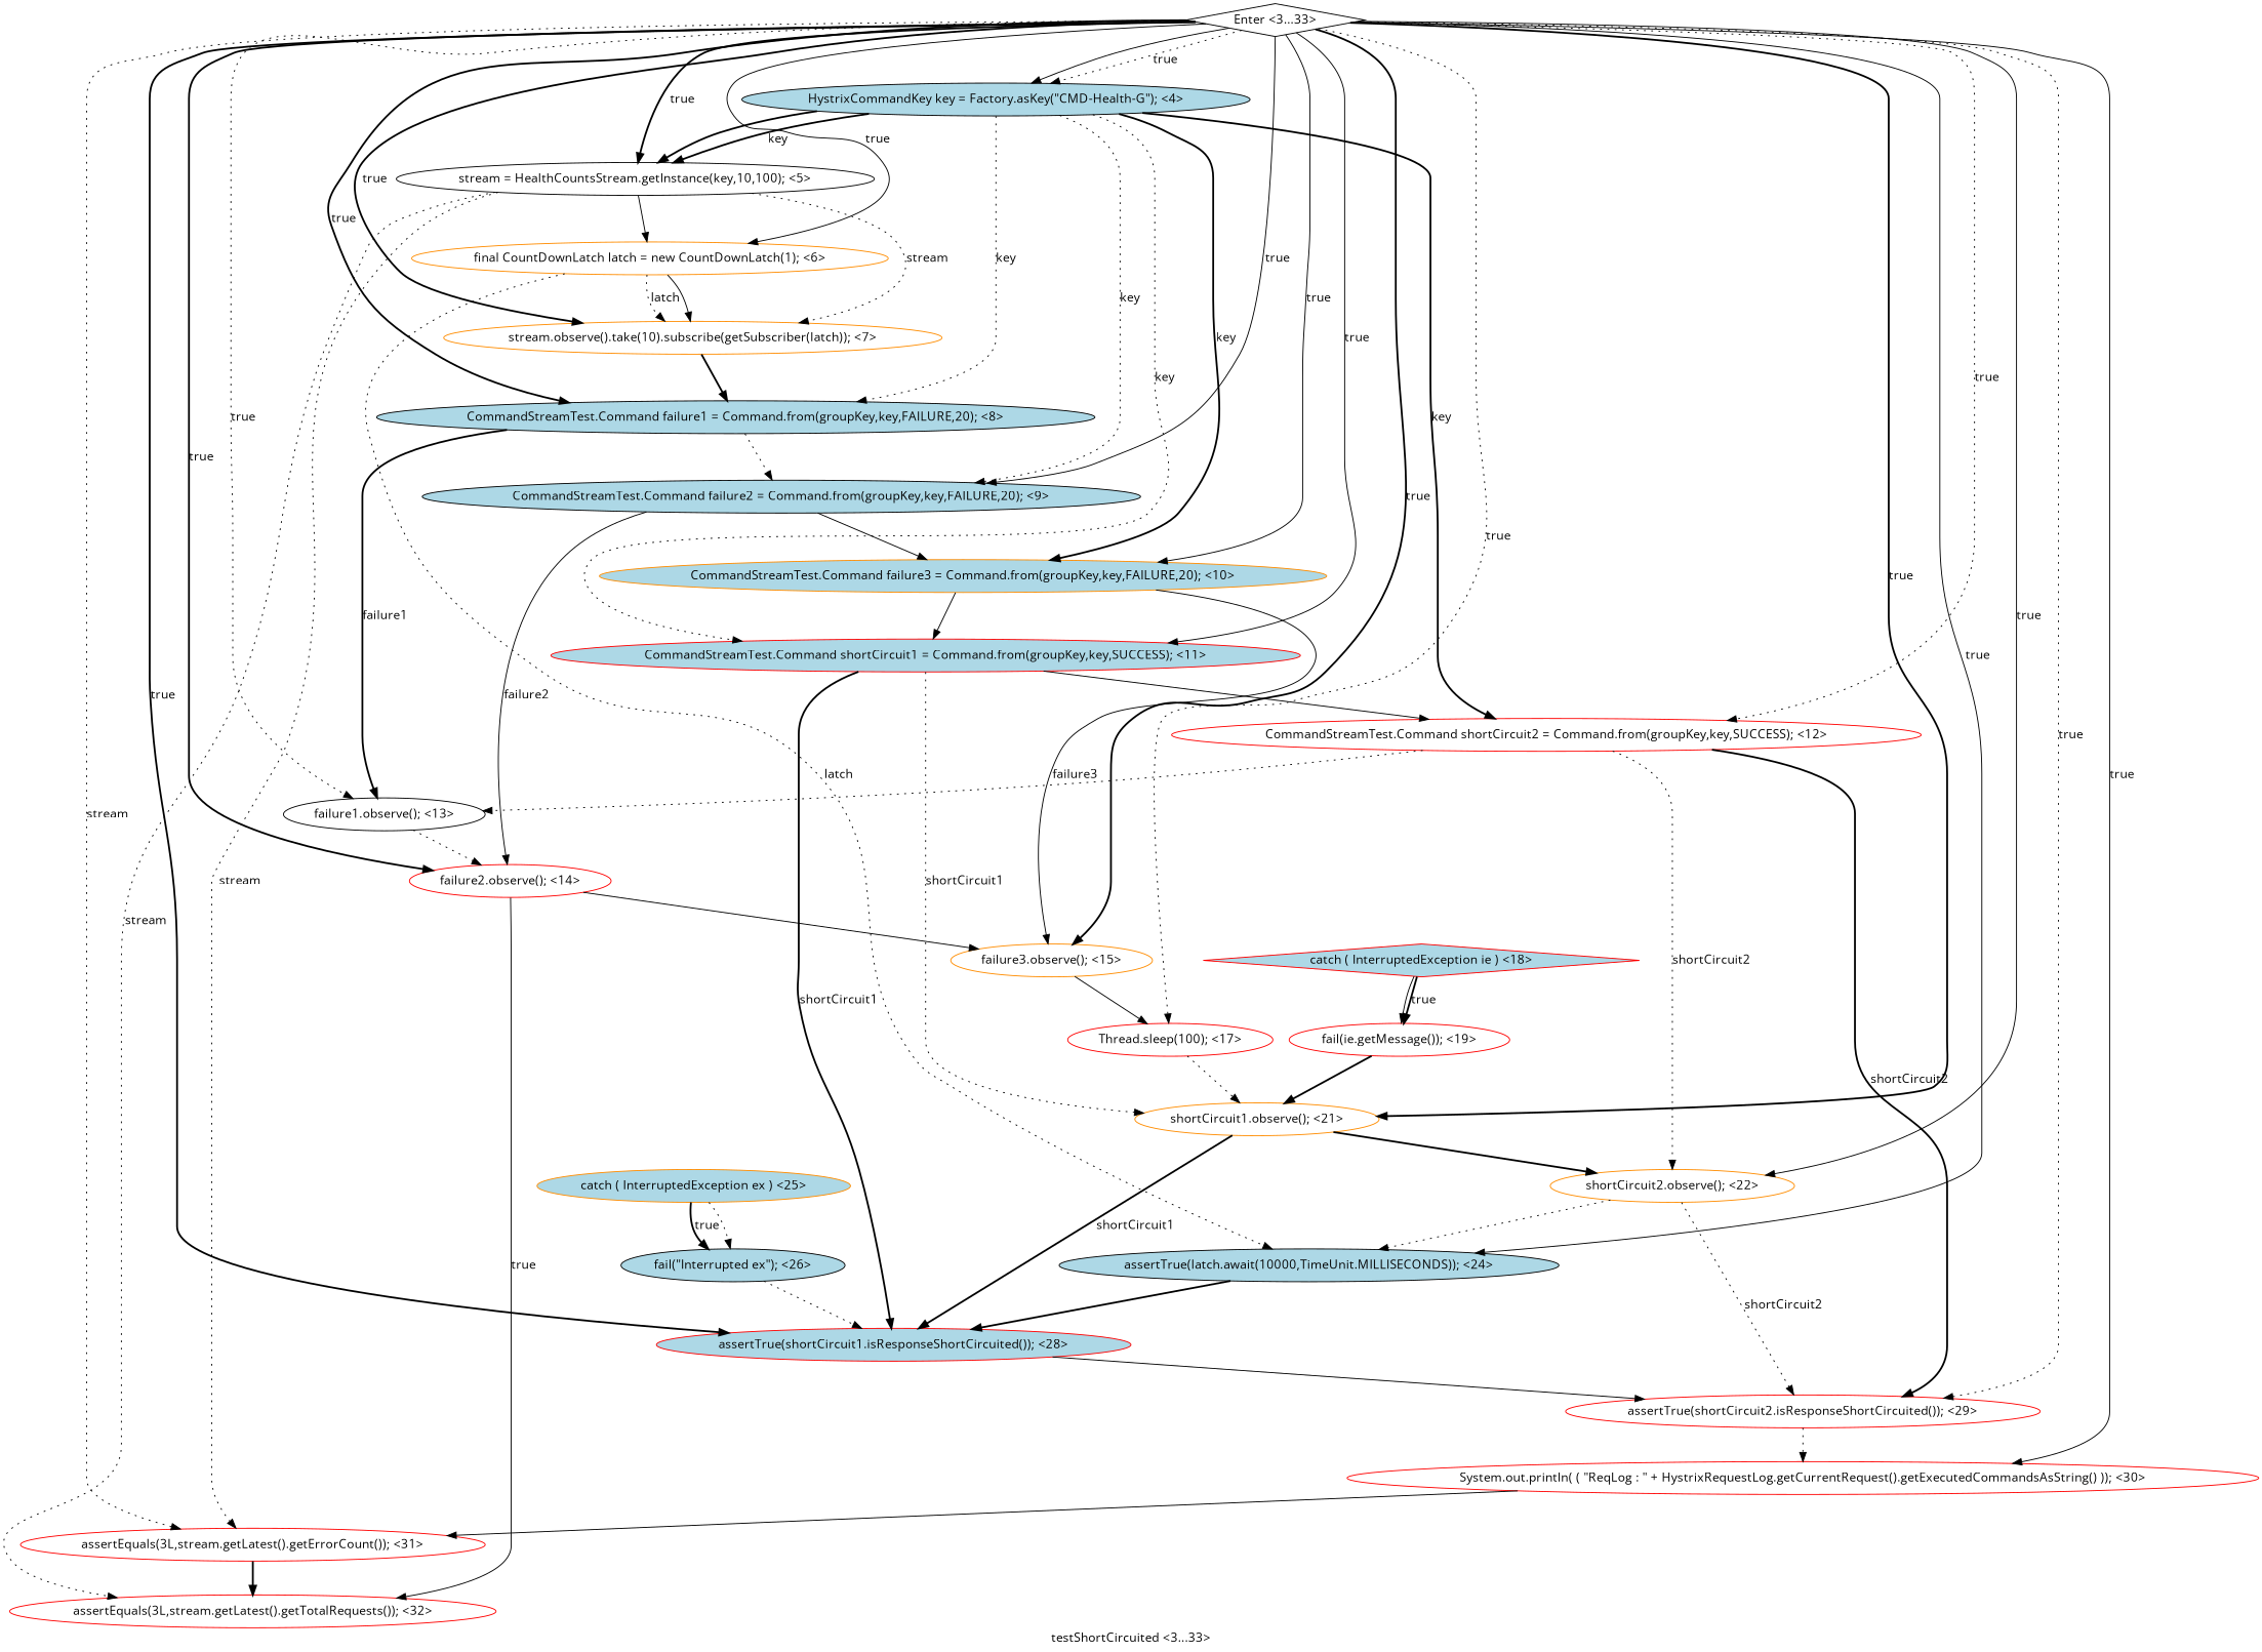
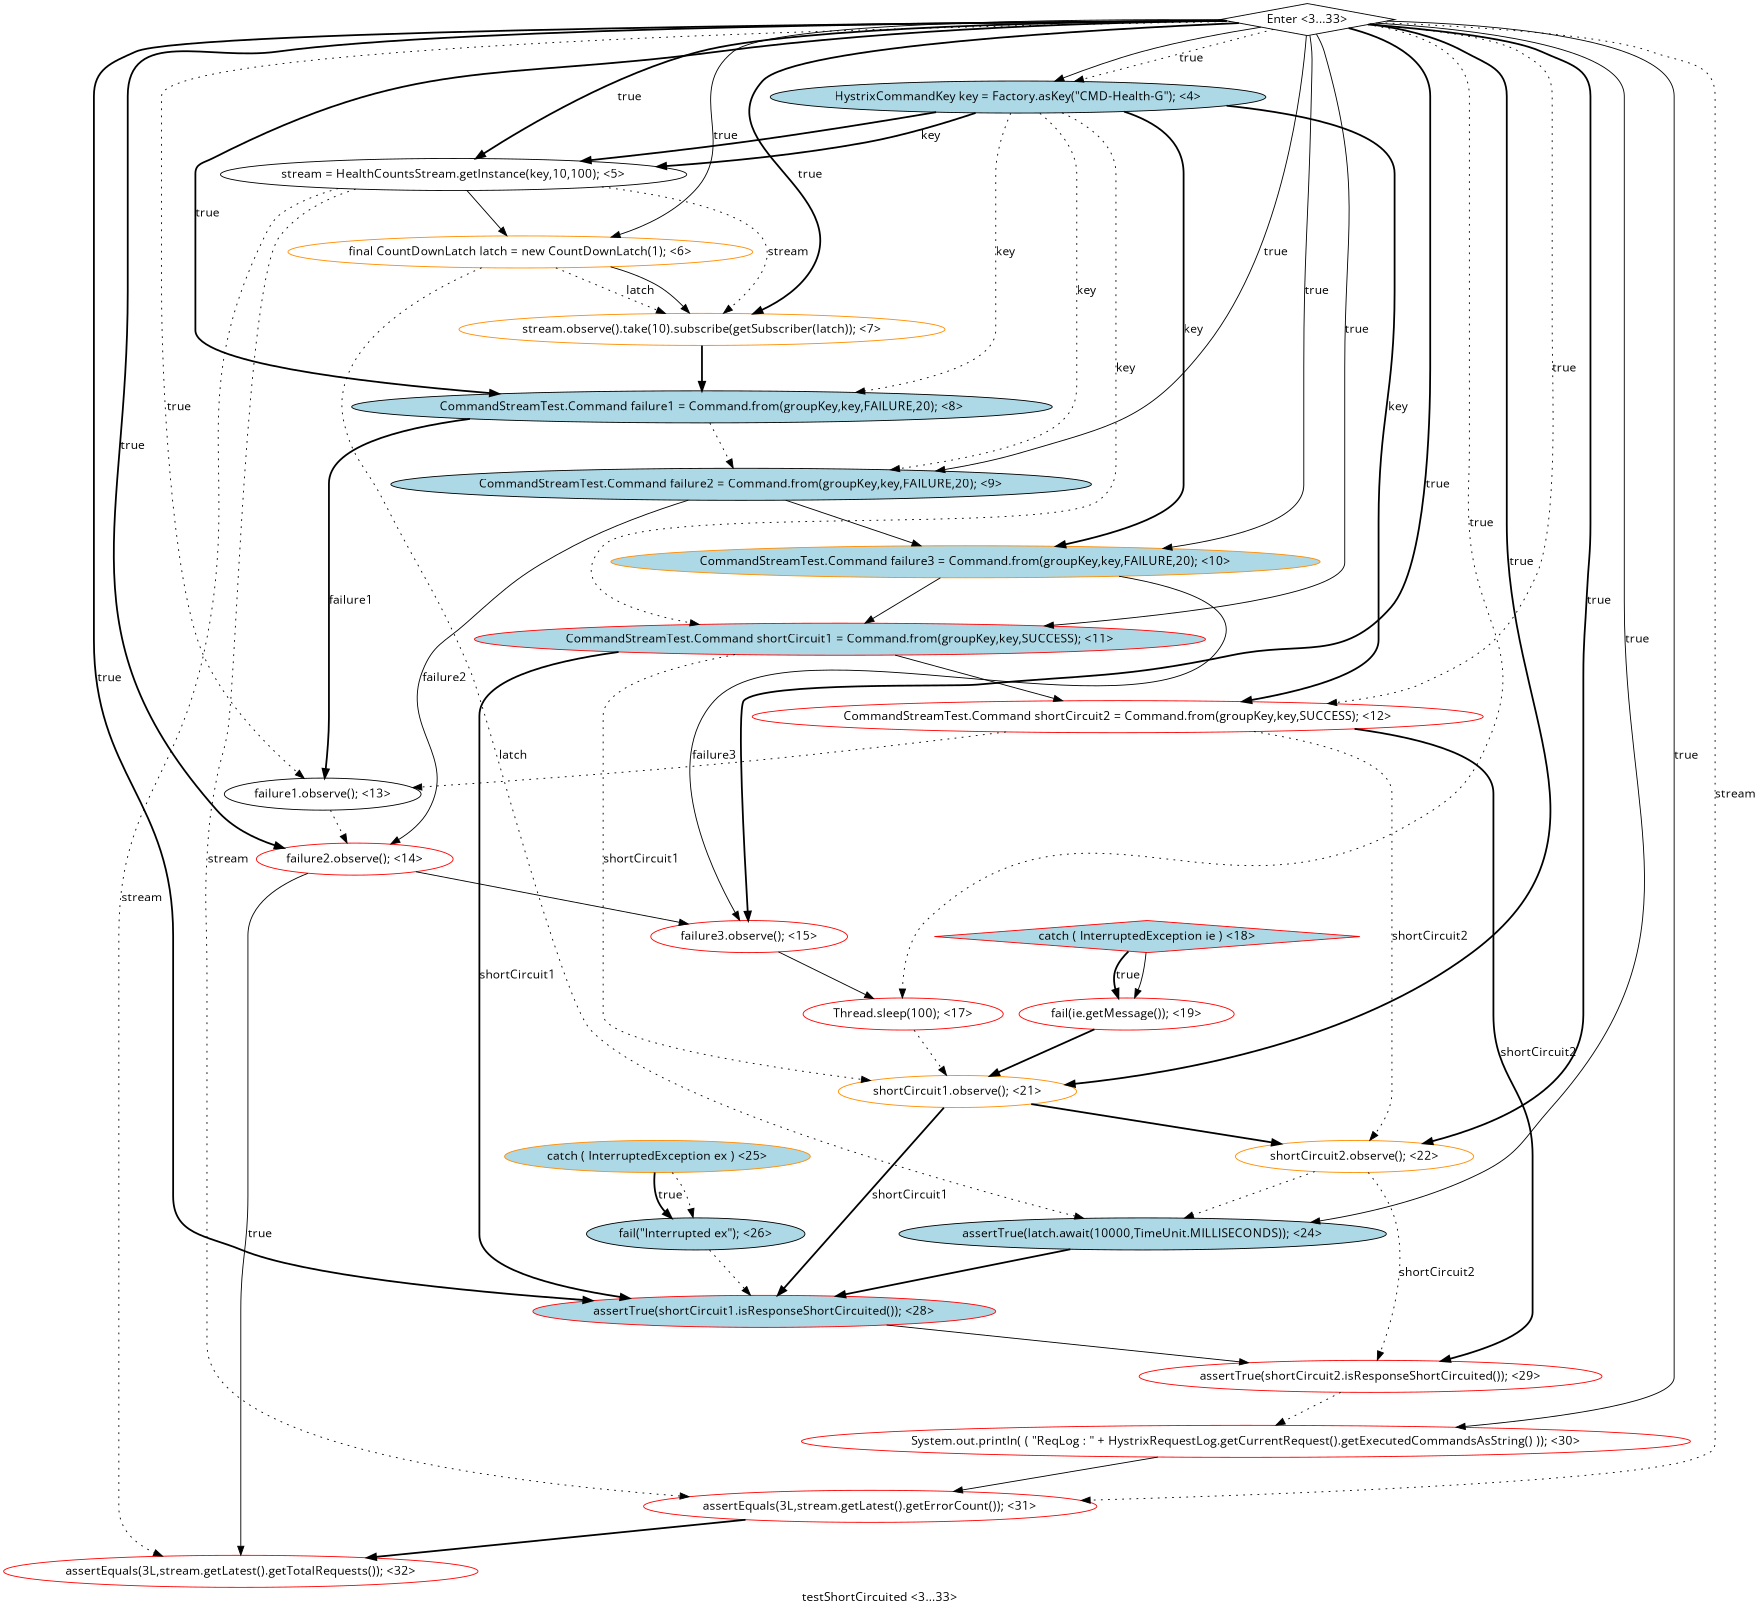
  digraph {
    fontname="Open Sans"
    label="testShortCircuited <3...33>"
    node [color=red fillcolor=white fontname="Open Sans" shape=ellipse style=filled]
    edge [fontname="Open Sans" style=dotted]
    n1 [color=darkorange label="shortCircuit1.observe(); <21>"]
    n2 [color=darkorange label="shortCircuit2.observe(); <22>"]
    n3 [fillcolor=lightblue label="assertTrue(shortCircuit1.isResponseShortCircuited()); <28>"]
    n4 [color=black fillcolor=lightblue label="assertTrue(latch.await(10000,TimeUnit.MILLISECONDS)); <24>"]
    n5 [label="assertTrue(shortCircuit2.isResponseShortCircuited()); <29>"]
    n6 [color=black fillcolor=lightblue label="HystrixCommandKey key = Factory.asKey(\"CMD-Health-G\"); <4>"]
    n7 [color=black fillcolor=lightblue label="CommandStreamTest.Command failure1 = Command.from(groupKey,key,FAILURE,20); <8>"]
    n8 [color=black label="stream = HealthCountsStream.getInstance(key,10,100); <5>"]
    n9 [color=black fillcolor=lightblue label="CommandStreamTest.Command failure2 = Command.from(groupKey,key,FAILURE,20); <9>"]
    n10 [label="CommandStreamTest.Command shortCircuit2 = Command.from(groupKey,key,SUCCESS); <12>"]
    n11 [fillcolor=lightblue label="CommandStreamTest.Command shortCircuit1 = Command.from(groupKey,key,SUCCESS); <11>"]
    n12 [color=darkorange fillcolor=lightblue label="CommandStreamTest.Command failure3 = Command.from(groupKey,key,FAILURE,20); <10>"]
    n13 [color=black label="failure1.observe(); <13>"]
    n14 [label="assertEquals(3L,stream.getLatest().getErrorCount()); <31>"]
    n15 [label="assertEquals(3L,stream.getLatest().getTotalRequests()); <32>"]
    n16 [color=darkorange label="final CountDownLatch latch = new CountDownLatch(1); <6>"]
    n17 [color=darkorange label="stream.observe().take(10).subscribe(getSubscriber(latch)); <7>"]
    n18 [label="failure2.observe(); <14>"]
-   n19 [color=darkorange label="failure3.observe(); <15>"]
+   n19 [label="failure3.observe(); <15>"]
    n20 [label="Thread.sleep(100); <17>"]
    n21 [label="System.out.println( ( \"ReqLog : \" + HystrixRequestLog.getCurrentRequest().getExecutedCommandsAsString() )); <30>"]
    n22 [color=black label="Enter <3...33>" shape=diamond]
    n23 [fillcolor=lightblue label="catch ( InterruptedException ie ) <18>" shape=diamond]
    n24 [label="fail(ie.getMessage()); <19>"]
    n25 [color=darkorange fillcolor=lightblue label="catch ( InterruptedException ex ) <25>"]
    n26 [color=black fillcolor=lightblue label="fail(\"Interrupted ex\"); <26>"]
    n1 -> n2 [style=bold]
    n1 -> n3 [label=shortCircuit1 style=bold]
    n2 -> n4
    n2 -> n5 [label=shortCircuit2]
    n3 -> n5 [style=solid]
    n4 -> n3 [style=bold]
    n5 -> n21
    n6 -> n7 [label=key]
    n6 -> n8 [label=key style=bold]
    n6 -> n8 [style=bold]
    n6 -> n9 [label=key]
    n6 -> n10 [label=key style=bold]
    n6 -> n11 [label=key]
    n6 -> n12 [label=key style=bold]
    n7 -> n9
    n7 -> n13 [label=failure1 style=bold]
    n8 -> n14 [label=stream]
    n8 -> n15 [label=stream]
    n8 -> n16 [style=solid]
    n8 -> n17 [label=stream]
    n9 -> n12 [style=solid]
    n9 -> n18 [label=failure2 style=solid]
    n10 -> n2 [label=shortCircuit2]
    n10 -> n5 [label=shortCircuit2 style=bold]
    n10 -> n13
    n11 -> n1 [label=shortCircuit1]
    n11 -> n3 [label=shortCircuit1 style=bold]
    n11 -> n10 [style=solid]
    n12 -> n11 [style=solid]
    n12 -> n19 [label=failure3 style=solid]
    n13 -> n18
    n14 -> n15 [style=bold]
    n16 -> n4 [label=latch]
    n16 -> n17 [label=latch]
    n16 -> n17 [style=solid]
    n17 -> n7 [style=bold]
    n18 -> n15 [label=true style=solid]
    n18 -> n19 [style=solid]
    n19 -> n20 [style=solid]
    n20 -> n1
    n21 -> n14 [style=solid]
    n22 -> n1 [label=true style=bold]
-   n22 -> n2 [label=true style=solid]
+   n22 -> n2 [label=true style=bold]
    n22 -> n3 [label=true style=bold]
    n22 -> n4 [label=true style=solid]
-   n22 -> n5 [label=true]
    n22 -> n6 [label=true]
    n22 -> n6 [style=solid]
    n22 -> n7 [label=true style=bold]
    n22 -> n8 [label=true style=bold]
    n22 -> n9 [label=true style=solid]
    n22 -> n10 [label=true]
    n22 -> n11 [label=true style=solid]
    n22 -> n12 [label=true style=solid]
    n22 -> n13 [label=true]
    n22 -> n14 [label=stream]
    n22 -> n16 [label=true style=solid]
    n22 -> n17 [label=true style=bold]
    n22 -> n18 [label=true style=bold]
    n22 -> n19 [label=true style=bold]
    n22 -> n20 [label=true]
    n22 -> n21 [label=true style=solid]
    n23 -> n24 [label=true style=bold]
    n23 -> n24 [style=solid]
    n24 -> n1 [style=bold]
    n25 -> n26 [label=true style=bold]
    n25 -> n26
    n26 -> n3
  }
